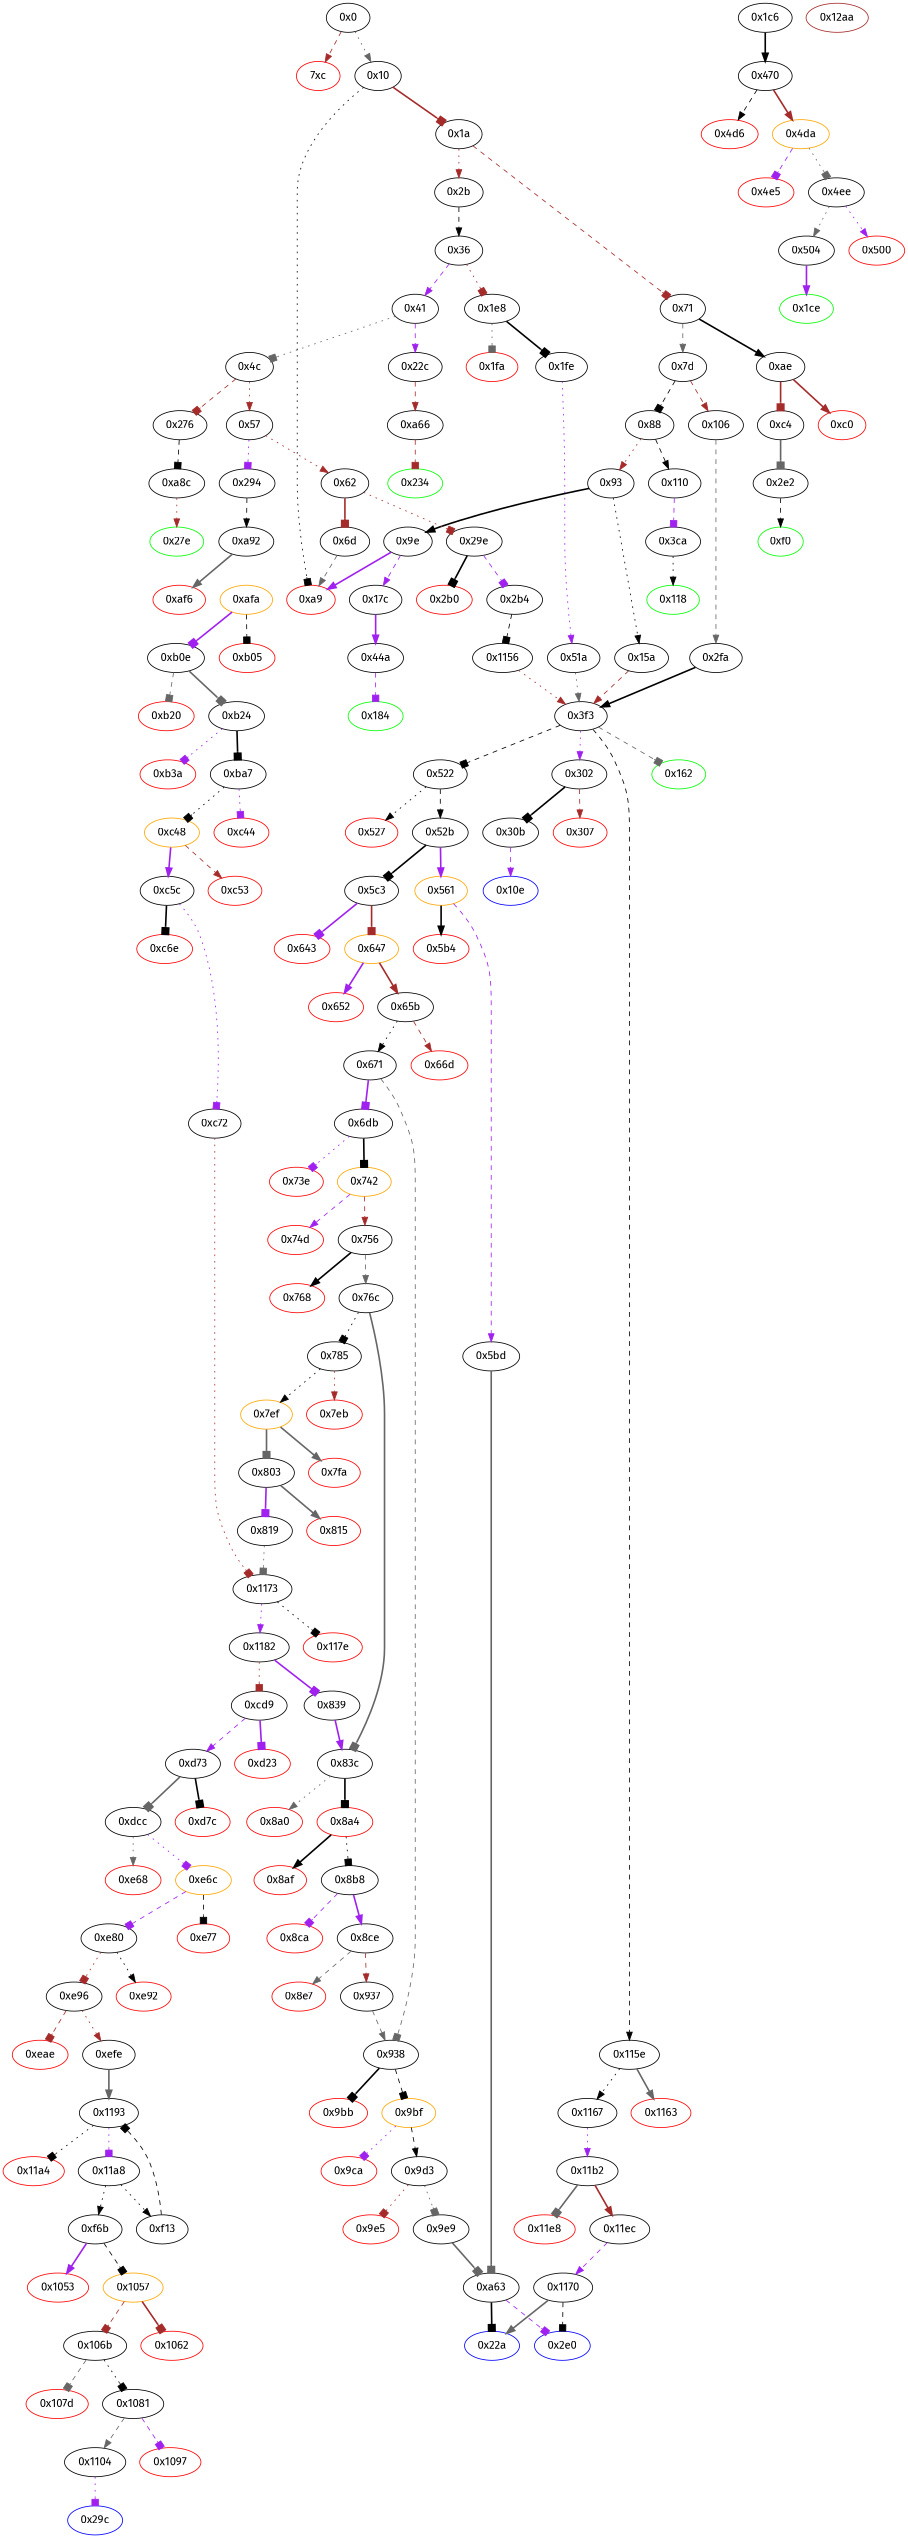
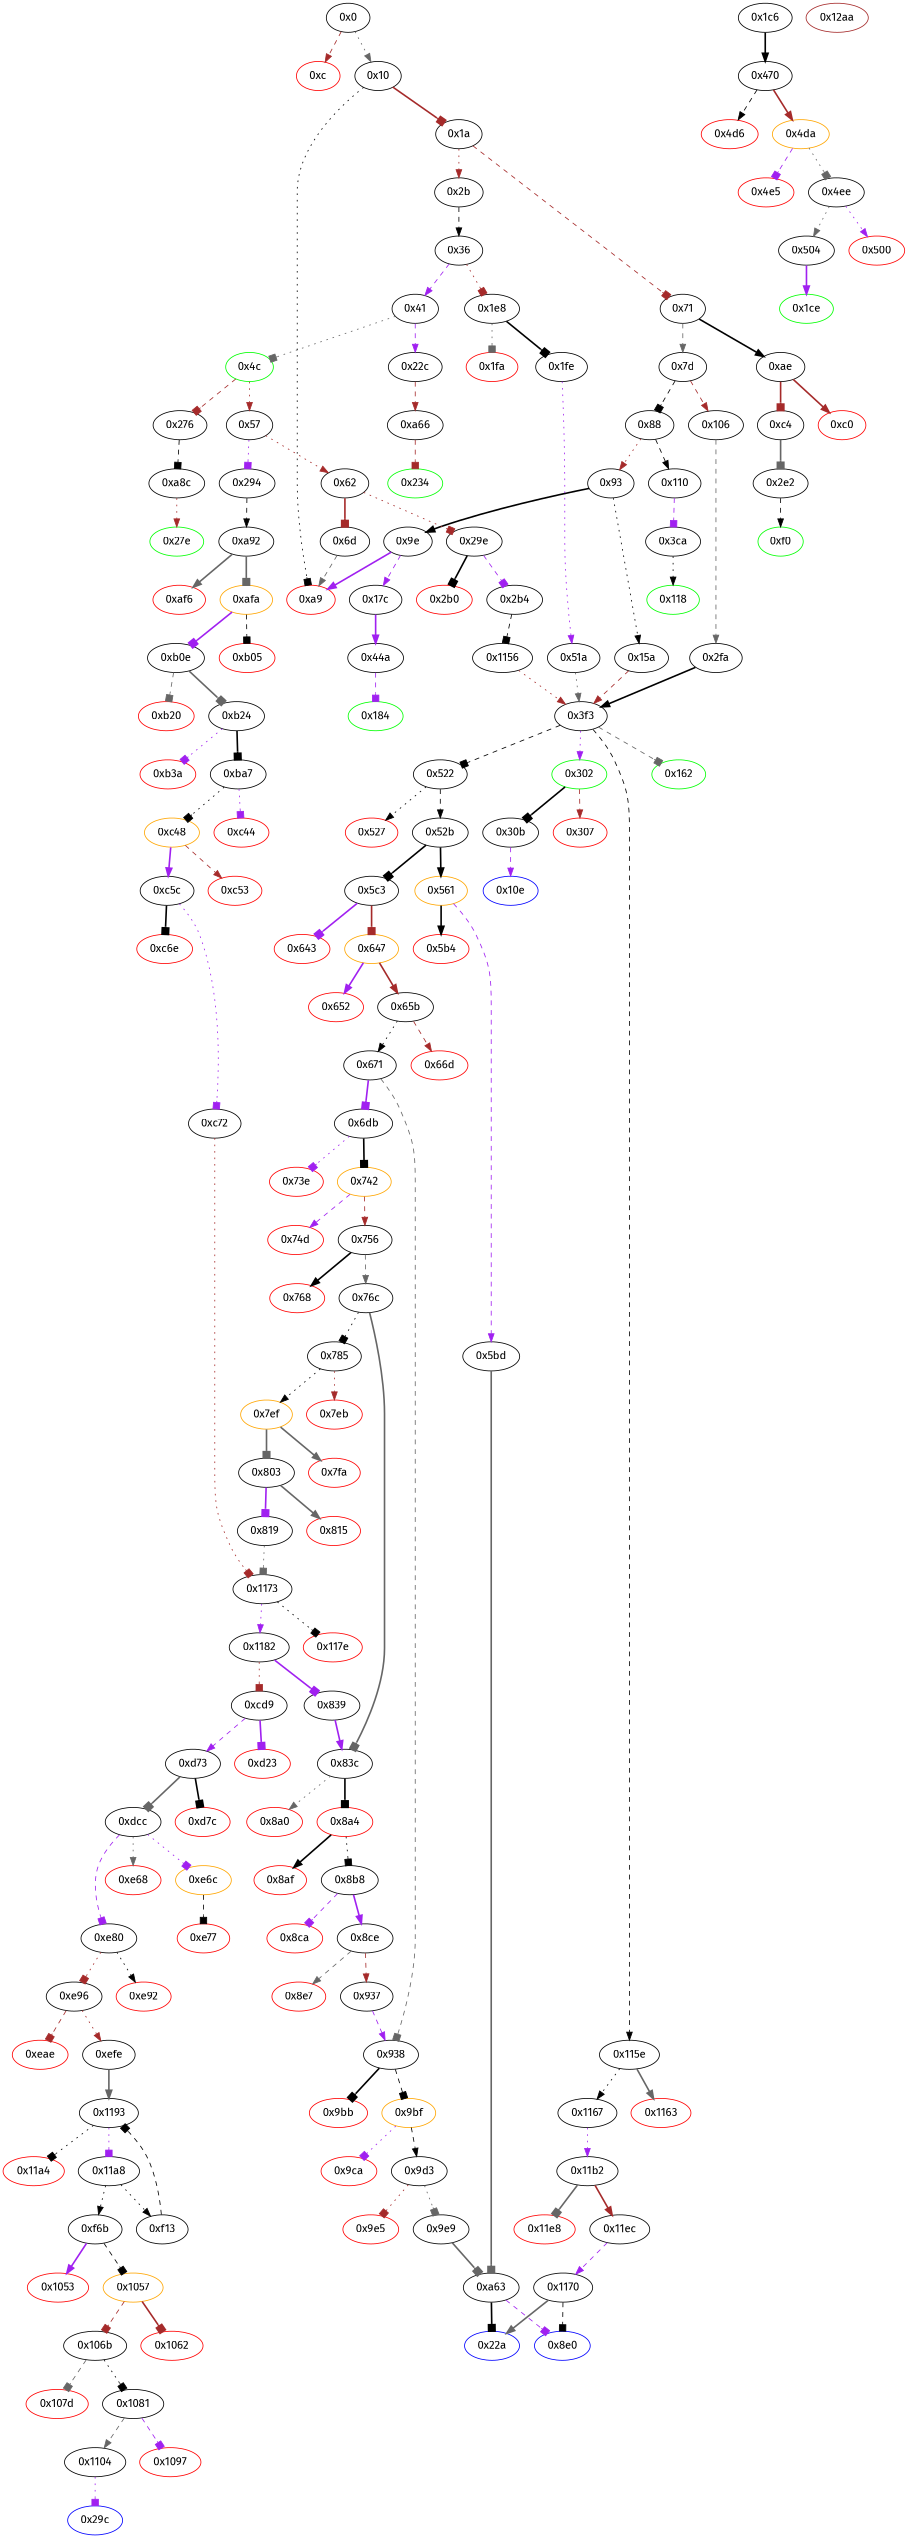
  strict digraph {
    fontname="Fira Sans"
    node [fillcolor=white fontname="Fira Sans" style=filled]
    edge [arrowhead=normal color=black fontname="Fira Sans" style=dashed]
    "0x2b0" [color=red]
    "0xa9" [color=red]
    "0x6d"
    "0x11b2"
    "0x11ec"
    "0x11e8" [color=red]
    "0x1170"
    "0xc0" [color=red]
    "0xf0" [color=green]
    "0x1c6"
    "0x470"
    "0x4d6" [color=red]
    "0x4da" [color=orange]
    "0x8af" [color=red]
    "0x815" [color=red]
    "0xd23" [color=red]
    "0x107d" [color=red]
    "0x1053" [color=red]
    "0xf6b"
    "0x1057" [color=orange]
    "0x106b"
    "0x1062" [color=red]
    "0x22c"
    "0xa66"
    "0x234" [color=green]
    "0x8e7" [color=red]
    "0x15a"
    "0x3f3"
    "0x115e"
    "0x162" [color=green]
    "0x522"
-   "0x302"
+   "0x302" [color=green]
    "0xb3a" [color=red]
    "0x1a"
    "0x71"
    "0x2b"
    "0xae"
    "0x7d"
    "0x36"
    "0x29c" [color=blue]
    "0x1104"
    "0x93"
    "0x9e"
    "0x17c"
    "0x9e5" [color=red]
    "0x9d3"
    "0x9e9"
    "0xa63"
    "0x41"
    "0x1e8"
-   "0x4c"
+   "0x4c" [color=green]
    "0x1fe"
    "0x1fa" [color=red]
    "0x1167"
    "0x1163" [color=red]
    "0xc6e" [color=red]
    "0xeae" [color=red]
    "0xe96"
    "0xefe"
    "0x1193"
    "0x8a4" [color=red]
    "0x83c"
    "0x8a0" [color=red]
    "0x8b8"
    "0xe80"
    "0xe92" [color=red]
    "0xd7c" [color=red]
    "0x62"
    "0x29e"
    "0x2b4"
    "0xb05" [color=red]
    "0xe77" [color=red]
    "0x8ca" [color=red]
    "0x8ce"
    "0xc72"
    "0x1173"
    "0x1182"
    "0x117e" [color=red]
    "0x12aa" [color=brown]
    "0x110"
    "0x3ca"
    "0x118" [color=green]
    "0x51a"
    "0x1ce" [color=green]
    "0x504"
    "0x5b4" [color=red]
    "0x1156"
    "0xb20" [color=red]
    "0x66d" [color=red]
    "0x65b"
    "0x671"
    "0x938"
    "0x6db"
    "0xc5c"
    "0xf13"
    "0x11a4" [color=red]
    "0x11a8"
    "0x742" [color=orange]
    "0x756"
    "0x74d" [color=red]
    "0x76c"
    "0x768" [color=red]
    "0xc4"
    "0x2e2"
    "0x527" [color=red]
    "0x1081"
    "0x1097" [color=red]
    "0x7eb" [color=red]
    "0x88"
    "0x561" [color=orange]
    "0x52b"
    "0x5c3"
    "0x5bd"
    "0x643" [color=red]
    "0x647" [color=orange]
    "0xe6c" [color=orange]
    "0xcd9"
    "0xd73"
    "0xdcc"
    "0x10e" [color=blue]
    "0x30b"
-   "0xc" [color=red label="7xc"]
+   "0xc" [color=red]
    "0x44a"
    "0x184" [color=green]
    "0xafa" [color=orange]
    "0xb0e"
    "0xb24"
    "0x276"
    "0xa8c"
    "0x27e" [color=green]
    "0x22a" [color=blue]
-   "0x2e0" [color=blue]
+   "0x2e0" [color=blue label="0x8e0"]
    "0xba7"
    "0x7ef" [color=orange]
    "0x803"
    "0x7fa" [color=red]
    "0x819"
    "0xc48" [color=orange]
    "0xc53" [color=red]
    "0x106"
    "0x2fa"
    "0x839"
    "0x9bf" [color=orange]
    "0x9bb" [color=red]
    "0x9ca" [color=red]
    "0x785"
    "0x4e5" [color=red]
    "0x307" [color=red]
    "0x4ee"
    "0x500" [color=red]
    "0x652" [color=red]
    "0x937"
    "0x57"
    "0x294"
    "0xa92"
    "0x73e" [color=red]
    "0xaf6" [color=red]
    "0xe68" [color=red]
    "0xc44" [color=red]
    "0x10"
    "0x0"
    "0x6d" -> "0xa9" [color=gray40]
    "0x11b2" -> "0x11ec" [color=brown style=bold]
    "0x11b2" -> "0x11e8" [arrowhead=box color=gray40 style=bold]
    "0x11ec" -> "0x1170" [color=purple]
    "0x1170" -> "0x22a" [color=gray40 style=bold]
    "0x1170" -> "0x2e0" [arrowhead=box]
    "0x1c6" -> "0x470" [style=bold]
    "0x470" -> "0x4d6"
    "0x470" -> "0x4da" [color=brown style=bold]
    "0x4da" -> "0x4e5" [arrowhead=box color=purple]
    "0x4da" -> "0x4ee" [arrowhead=box color=gray40 style=dotted]
    "0xf6b" -> "0x1053" [color=purple style=bold]
    "0xf6b" -> "0x1057" [arrowhead=box]
    "0x1057" -> "0x106b" [arrowhead=box color=brown]
    "0x1057" -> "0x1062" [arrowhead=box color=brown style=bold]
    "0x106b" -> "0x107d" [arrowhead=box color=gray40]
    "0x106b" -> "0x1081" [arrowhead=box style=dotted]
    "0x22c" -> "0xa66" [color=brown]
    "0xa66" -> "0x234" [arrowhead=box color=brown]
    "0x15a" -> "0x3f3" [color=brown]
    "0x3f3" -> "0x115e"
    "0x3f3" -> "0x162" [arrowhead=box color=gray40]
    "0x3f3" -> "0x522" [arrowhead=box]
    "0x3f3" -> "0x302" [color=purple style=dotted]
    "0x115e" -> "0x1167" [style=dotted]
    "0x115e" -> "0x1163" [color=gray40 style=bold]
    "0x522" -> "0x527" [style=dotted]
    "0x522" -> "0x52b"
    "0x302" -> "0x30b" [arrowhead=box style=bold]
    "0x302" -> "0x307" [color=brown]
    "0x1a" -> "0x71" [arrowhead=box color=brown]
    "0x1a" -> "0x2b" [color=brown style=dotted]
    "0x71" -> "0xae" [style=bold]
    "0x71" -> "0x7d" [color=gray40]
    "0x2b" -> "0x36"
    "0xae" -> "0xc0" [color=brown style=bold]
    "0xae" -> "0xc4" [arrowhead=box color=brown style=bold]
    "0x7d" -> "0x88" [arrowhead=box]
    "0x7d" -> "0x106" [color=brown]
    "0x36" -> "0x41" [color=purple]
    "0x36" -> "0x1e8" [arrowhead=box color=brown style=dotted]
    "0x1104" -> "0x29c" [arrowhead=box color=purple style=dotted]
    "0x93" -> "0x15a" [style=dotted]
    "0x93" -> "0x9e" [style=bold]
    "0x9e" -> "0xa9" [color=purple style=bold]
    "0x9e" -> "0x17c" [color=purple]
    "0x17c" -> "0x44a" [color=purple style=bold]
    "0x9d3" -> "0x9e5" [arrowhead=box color=brown style=dotted]
    "0x9d3" -> "0x9e9" [arrowhead=box color=gray40 style=dotted]
    "0x9e9" -> "0xa63" [arrowhead=box color=gray40 style=bold]
    "0xa63" -> "0x22a" [arrowhead=box style=bold]
    "0xa63" -> "0x2e0" [arrowhead=box color=purple]
    "0x41" -> "0x22c" [color=purple]
    "0x41" -> "0x4c" [arrowhead=box color=gray40 style=dotted]
    "0x1e8" -> "0x1fe" [arrowhead=box style=bold]
    "0x1e8" -> "0x1fa" [arrowhead=box color=gray40 style=dotted]
    "0x4c" -> "0x276" [arrowhead=box color=brown]
    "0x4c" -> "0x57" [color=brown style=dotted]
    "0x1fe" -> "0x51a" [color=purple style=dotted]
    "0x1167" -> "0x11b2" [color=purple style=dotted]
    "0xe96" -> "0xeae" [arrowhead=box color=brown]
    "0xe96" -> "0xefe" [color=brown style=dotted]
    "0xefe" -> "0x1193" [color=gray40 style=bold]
    "0x1193" -> "0x11a4" [arrowhead=box style=dotted]
    "0x1193" -> "0x11a8" [arrowhead=box color=purple style=dotted]
    "0x8a4" -> "0x8af" [style=bold]
    "0x8a4" -> "0x8b8" [arrowhead=box style=dotted]
    "0x83c" -> "0x8a4" [arrowhead=box style=bold]
    "0x83c" -> "0x8a0" [color=gray40 style=dotted]
    "0x8b8" -> "0x8ca" [arrowhead=box color=purple]
    "0x8b8" -> "0x8ce" [color=purple style=bold]
    "0xe80" -> "0xe96" [arrowhead=box color=brown style=dotted]
    "0xe80" -> "0xe92" [style=dotted]
    "0x62" -> "0x6d" [arrowhead=box color=brown style=bold]
    "0x62" -> "0x29e" [arrowhead=box color=brown style=dotted]
    "0x29e" -> "0x2b0" [arrowhead=box style=bold]
    "0x29e" -> "0x2b4" [arrowhead=box color=purple]
    "0x2b4" -> "0x1156" [arrowhead=box]
    "0x8ce" -> "0x8e7" [color=gray40]
    "0x8ce" -> "0x937" [color=brown]
    "0xc72" -> "0x1173" [arrowhead=box color=brown style=dotted]
    "0x1173" -> "0x1182" [color=purple style=dotted]
    "0x1173" -> "0x117e" [arrowhead=box style=dotted]
    "0x1182" -> "0xcd9" [arrowhead=box color=brown style=dotted]
    "0x1182" -> "0x839" [arrowhead=box color=purple style=bold]
    "0x110" -> "0x3ca" [arrowhead=box color=purple]
    "0x3ca" -> "0x118" [style=dotted]
    "0x51a" -> "0x3f3" [color=gray40 style=dotted]
    "0x504" -> "0x1ce" [color=purple style=bold]
    "0x1156" -> "0x3f3" [color=brown style=dotted]
    "0x65b" -> "0x66d" [color=brown]
    "0x65b" -> "0x671" [style=dotted]
    "0x671" -> "0x938" [arrowhead=box color=gray40]
    "0x671" -> "0x6db" [arrowhead=box color=purple style=bold]
    "0x938" -> "0x9bf" [arrowhead=box]
    "0x938" -> "0x9bb" [arrowhead=box style=bold]
    "0x6db" -> "0x742" [arrowhead=box style=bold]
    "0x6db" -> "0x73e" [arrowhead=box color=purple style=dotted]
    "0xc5c" -> "0xc6e" [arrowhead=box style=bold]
    "0xc5c" -> "0xc72" [arrowhead=box color=purple style=dotted]
    "0xf13" -> "0x1193" [arrowhead=box]
    "0x11a8" -> "0xf6b" [style=dotted]
    "0x11a8" -> "0xf13" [style=dotted]
    "0x742" -> "0x756" [color=brown]
    "0x742" -> "0x74d" [color=purple]
    "0x756" -> "0x76c" [color=gray40]
    "0x756" -> "0x768" [style=bold]
    "0x76c" -> "0x83c" [arrowhead=box color=gray40 style=bold]
    "0x76c" -> "0x785" [arrowhead=box style=dotted]
    "0xc4" -> "0x2e2" [arrowhead=box color=gray40 style=bold]
    "0x2e2" -> "0xf0"
    "0x1081" -> "0x1104" [color=gray40]
    "0x1081" -> "0x1097" [arrowhead=box color=purple]
    "0x88" -> "0x93" [color=brown style=dotted]
    "0x88" -> "0x110"
    "0x561" -> "0x5b4" [style=bold]
    "0x561" -> "0x5bd" [color=purple]
-   "0x52b" -> "0x561" [color=purple style=bold]
+   "0x52b" -> "0x561" [style=bold]
    "0x52b" -> "0x5c3" [arrowhead=box style=bold]
    "0x5c3" -> "0x643" [arrowhead=box color=purple style=bold]
    "0x5c3" -> "0x647" [arrowhead=box color=brown style=bold]
    "0x5bd" -> "0xa63" [arrowhead=box color=gray40 style=bold]
    "0x647" -> "0x65b" [color=brown style=bold]
    "0x647" -> "0x652" [color=purple style=bold]
-   "0xe6c" -> "0xe80" [arrowhead=box color=purple]
+   "0xdcc" -> "0xe80" [arrowhead=box color=purple]
    "0xe6c" -> "0xe77" [arrowhead=box]
    "0xcd9" -> "0xd23" [arrowhead=box color=purple style=bold]
    "0xcd9" -> "0xd73" [color=purple]
    "0xd73" -> "0xd7c" [arrowhead=box style=bold]
    "0xd73" -> "0xdcc" [arrowhead=box color=gray40 style=bold]
    "0xdcc" -> "0xe6c" [arrowhead=box color=purple style=dotted]
    "0xdcc" -> "0xe68" [color=gray40 style=dotted]
    "0x30b" -> "0x10e" [color=purple]
    "0x44a" -> "0x184" [arrowhead=box color=purple]
    "0xafa" -> "0xb05" [arrowhead=box]
    "0xafa" -> "0xb0e" [arrowhead=box color=purple style=bold]
    "0xb0e" -> "0xb20" [arrowhead=box color=gray40]
    "0xb0e" -> "0xb24" [arrowhead=box color=gray40 style=bold]
    "0xb24" -> "0xb3a" [arrowhead=box color=purple style=dotted]
    "0xb24" -> "0xba7" [arrowhead=box style=bold]
    "0x276" -> "0xa8c" [arrowhead=box]
    "0xa8c" -> "0x27e" [color=brown style=dotted]
    "0xba7" -> "0xc48" [arrowhead=box style=dotted]
    "0xba7" -> "0xc44" [arrowhead=box color=purple style=dotted]
    "0x7ef" -> "0x803" [arrowhead=box color=gray40 style=bold]
    "0x7ef" -> "0x7fa" [color=gray40 style=bold]
    "0x803" -> "0x815" [color=gray40 style=bold]
    "0x803" -> "0x819" [arrowhead=box color=purple style=bold]
    "0x819" -> "0x1173" [arrowhead=box color=gray40 style=dotted]
    "0xc48" -> "0xc5c" [color=purple style=bold]
    "0xc48" -> "0xc53" [color=brown]
    "0x106" -> "0x2fa" [color=gray40]
    "0x2fa" -> "0x3f3" [style=bold]
    "0x839" -> "0x83c" [color=purple style=bold]
    "0x9bf" -> "0x9d3"
    "0x9bf" -> "0x9ca" [arrowhead=box color=purple style=dotted]
    "0x785" -> "0x7eb" [color=brown style=dotted]
    "0x785" -> "0x7ef" [style=dotted]
    "0x4ee" -> "0x504" [color=gray40 style=dotted]
    "0x4ee" -> "0x500" [color=purple style=dotted]
-   "0x937" -> "0x938" [color=gray40]
+   "0x937" -> "0x938" [color=purple]
    "0x57" -> "0x62" [color=brown style=dotted]
    "0x57" -> "0x294" [arrowhead=box color=purple style=dotted]
    "0x294" -> "0xa92"
+   "0xa92" -> "0xafa" [arrowhead=box color=gray40 style=bold]
    "0xa92" -> "0xaf6" [color=gray40 style=bold]
    "0x10" -> "0xa9" [arrowhead=box style=dotted]
    "0x10" -> "0x1a" [arrowhead=box color=brown style=bold]
    "0x0" -> "0xc" [color=brown]
    "0x0" -> "0x10" [color=gray40 style=dotted]
  }
